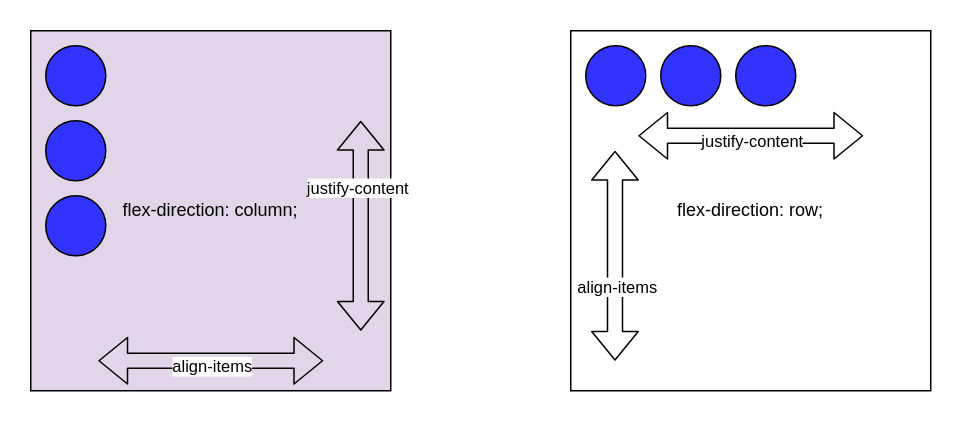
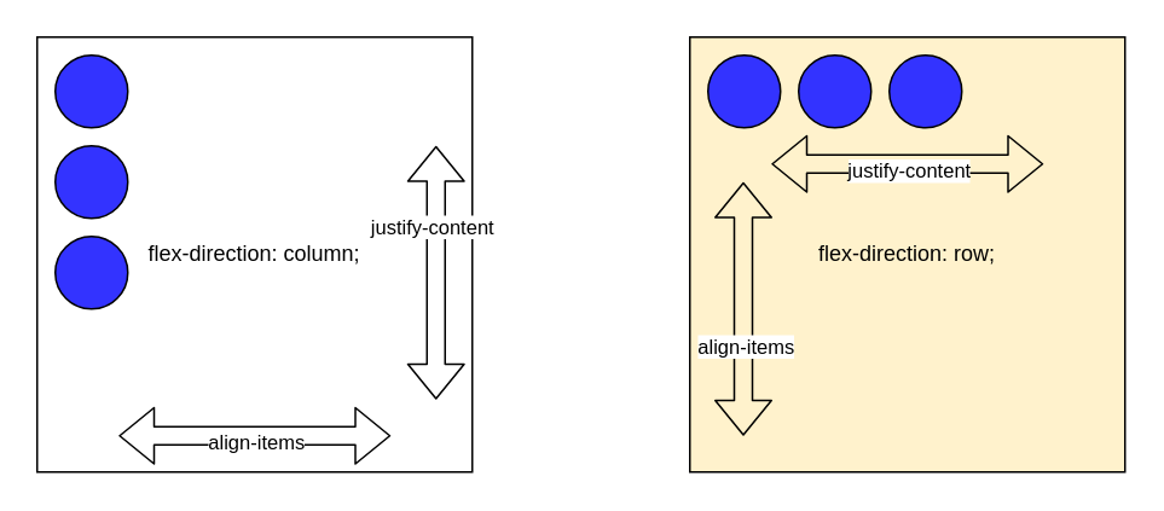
  <mxCell id="0" />
  <mxCell id="1" parent="0" />
- <mxCell id="2" value="flex-direction: row;" style="whiteSpace=wrap;html=1;aspect=fixed;" parent="1" vertex="1"><mxGeometry x="380" y="20" width="240" height="240" as="geometry" /></mxCell>
- <mxCell id="3" value="flex-direction: column;" style="whiteSpace=wrap;html=1;aspect=fixed;fillColor=#e1d5e7;" parent="1" vertex="1"><mxGeometry x="20" y="20" width="240" height="240" as="geometry" /></mxCell>
+ <mxCell id="2" value="flex-direction: row;" style="whiteSpace=wrap;html=1;aspect=fixed;fillColor=#fff2cc;" parent="1" vertex="1"><mxGeometry x="380" y="20" width="240" height="240" as="geometry" /></mxCell>
+ <mxCell id="3" value="flex-direction: column;" style="whiteSpace=wrap;html=1;aspect=fixed;" parent="1" vertex="1"><mxGeometry x="20" y="20" width="240" height="240" as="geometry" /></mxCell>
  <mxCell id="4" value="" style="ellipse;whiteSpace=wrap;html=1;aspect=fixed;fillColor=#3333FF;" parent="1" vertex="1"><mxGeometry x="30" y="130" width="40" height="40" as="geometry" /></mxCell>
  <mxCell id="5" value="" style="ellipse;whiteSpace=wrap;html=1;aspect=fixed;fillColor=#3333FF;" parent="1" vertex="1"><mxGeometry x="30" y="80" width="40" height="40" as="geometry" /></mxCell>
  <mxCell id="6" value="" style="ellipse;whiteSpace=wrap;html=1;aspect=fixed;fillColor=#3333FF;" parent="1" vertex="1"><mxGeometry x="30" y="30" width="40" height="40" as="geometry" /></mxCell>
  <mxCell id="7" value="" style="ellipse;whiteSpace=wrap;html=1;aspect=fixed;fillColor=#3333FF;" parent="1" vertex="1"><mxGeometry x="490" y="30" width="40" height="40" as="geometry" /></mxCell>
  <mxCell id="8" value="" style="ellipse;whiteSpace=wrap;html=1;aspect=fixed;fillColor=#3333FF;" parent="1" vertex="1"><mxGeometry x="440" y="30" width="40" height="40" as="geometry" /></mxCell>
  <mxCell id="9" value="" style="ellipse;whiteSpace=wrap;html=1;aspect=fixed;fillColor=#3333FF;" parent="1" vertex="1"><mxGeometry x="390" y="30" width="40" height="40" as="geometry" /></mxCell>
  <mxCell id="10" value="" style="shape=flexArrow;endArrow=classic;startArrow=classic;html=1;" parent="1" edge="1"><mxGeometry width="100" height="100" relative="1" as="geometry"><mxPoint x="240" y="220" as="sourcePoint" /><mxPoint x="240" y="80" as="targetPoint" /></mxGeometry></mxCell>
  <mxCell id="11" value="justify-content" style="edgeLabel;html=1;align=center;verticalAlign=middle;resizable=0;points=[];" parent="10" vertex="1" connectable="0"><mxGeometry x="0.373" y="3" relative="1" as="geometry"><mxPoint as="offset" /></mxGeometry></mxCell>
  <mxCell id="12" value="" style="shape=flexArrow;endArrow=classic;startArrow=classic;html=1;" parent="1" edge="1"><mxGeometry width="100" height="100" relative="1" as="geometry"><mxPoint x="575" y="90" as="sourcePoint" /><mxPoint x="425" y="90" as="targetPoint" /></mxGeometry></mxCell>
  <mxCell id="13" value="justify-content" style="edgeLabel;html=1;align=center;verticalAlign=middle;resizable=0;points=[];" parent="12" vertex="1" connectable="0"><mxGeometry x="0.373" y="3" relative="1" as="geometry"><mxPoint x="28" as="offset" /></mxGeometry></mxCell>
  <mxCell id="14" value="" style="shape=flexArrow;endArrow=classic;startArrow=classic;html=1;" parent="1" edge="1"><mxGeometry width="100" height="100" relative="1" as="geometry"><mxPoint x="215" y="240" as="sourcePoint" /><mxPoint x="65" y="240" as="targetPoint" /></mxGeometry></mxCell>
  <mxCell id="15" value="align-items" style="edgeLabel;html=1;align=center;verticalAlign=middle;resizable=0;points=[];" parent="14" vertex="1" connectable="0"><mxGeometry x="0.373" y="3" relative="1" as="geometry"><mxPoint x="28" as="offset" /></mxGeometry></mxCell>
  <mxCell id="16" value="" style="shape=flexArrow;endArrow=classic;startArrow=classic;html=1;" parent="1" edge="1"><mxGeometry width="100" height="100" relative="1" as="geometry"><mxPoint x="409.5" y="240" as="sourcePoint" /><mxPoint x="409.5" y="100" as="targetPoint" /></mxGeometry></mxCell>
  <mxCell id="17" value="align-items" style="edgeLabel;html=1;align=center;verticalAlign=middle;resizable=0;points=[];" parent="16" vertex="1" connectable="0"><mxGeometry x="0.373" y="3" relative="1" as="geometry"><mxPoint x="4" y="46" as="offset" /></mxGeometry></mxCell>
